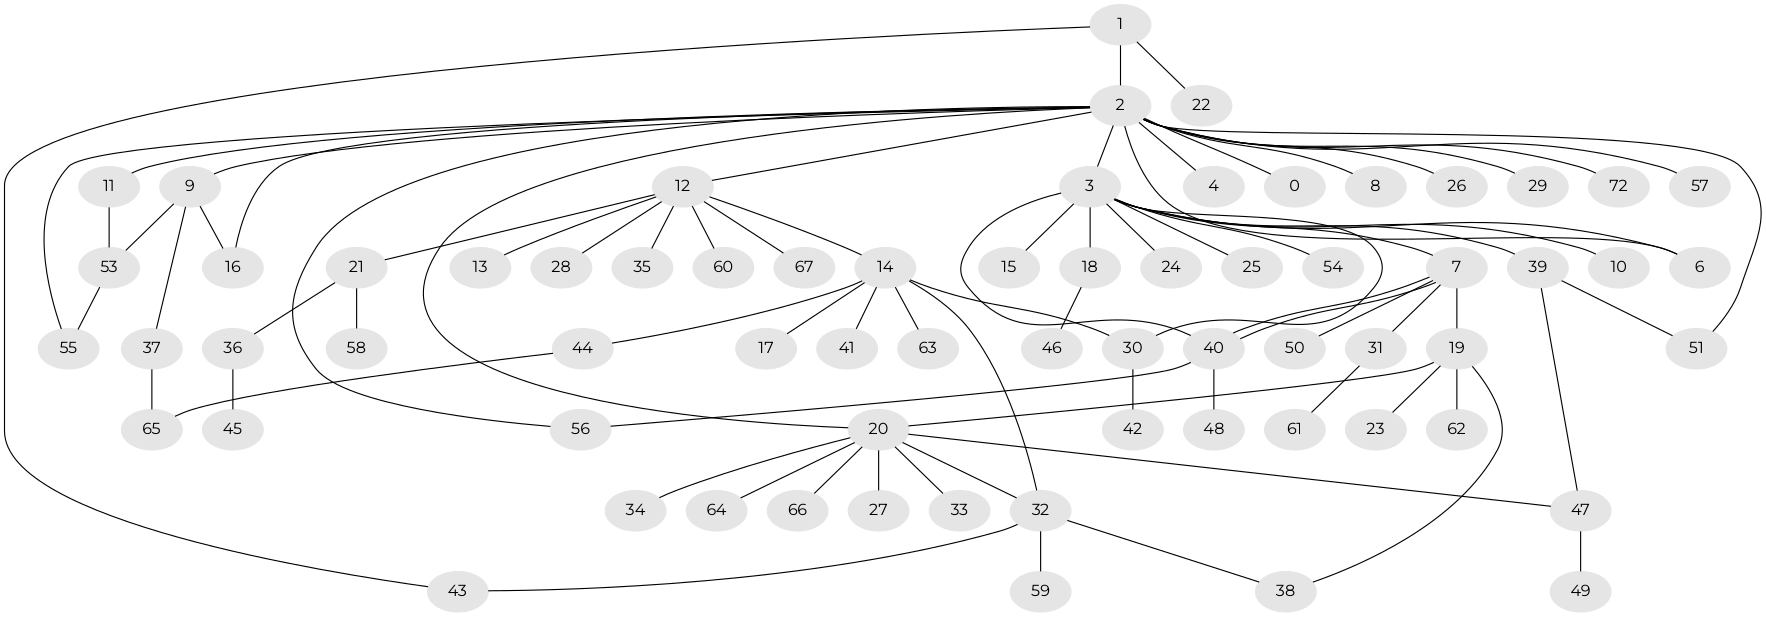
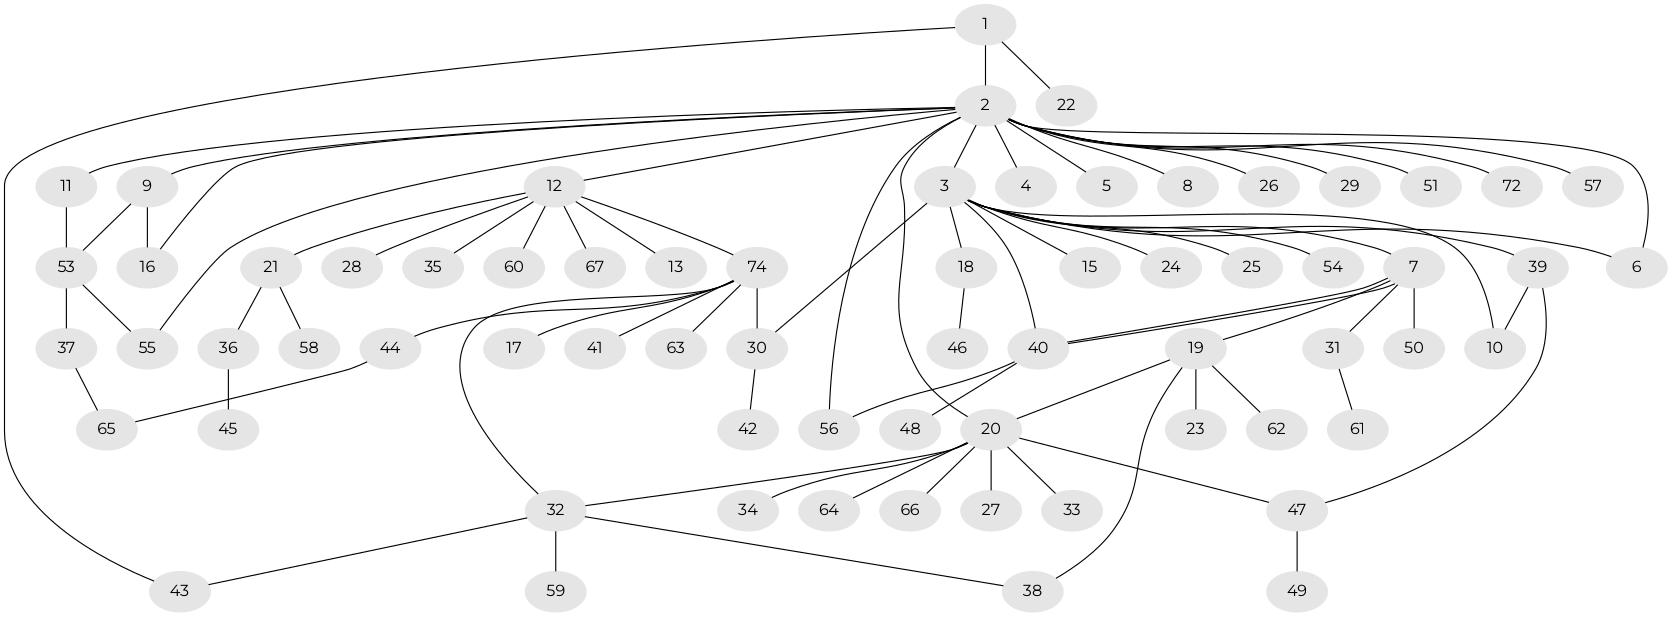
  graph {
    fontname=Montserrat
    node [color=gray90 fontname=Montserrat style=filled]
    edge [fontname=Montserrat]
    1
    2
    22
    43
    3
    4
-   5 [label=0]
+   5
    6
    8
    9
    11
    12
    16
    20
    26
    29
    51
    n18 [label=72]
    55
    56
    57
    7
    10
    15
    18
    24
    25
    30
    39
    54
    40
    37
    53
    13
-   14
+   14 [label=74]
    21
    28
    35
    60
    67
    32
    27
    33
    34
    47
    64
    66
    50
    19
    31
    46
    42
    23
    38
    62
    61
    48
    65
    17
    41
    44
    63
    36
    58
    59
    49
    45
    1 -- 2
    1 -- 22
    1 -- 43
    2 -- 3
    2 -- 4
    2 -- 5
    2 -- 6
    2 -- 8
    2 -- 9
    2 -- 11
    2 -- 12
    2 -- 16
    2 -- 20
    2 -- 26
    2 -- 29
    2 -- 51
    2 -- n18
    2 -- 55
    2 -- 56
    2 -- 57
    3 -- 6
    3 -- 7
    3 -- 10
    3 -- 15
    3 -- 18
    3 -- 24
    3 -- 25
    3 -- 30
    3 -- 39
    3 -- 54
    3 -- 40
    9 -- 16
-   9 -- 37
+   53 -- 37
    9 -- 53
    11 -- 53
    12 -- 13
    12 -- 14
    12 -- 21
    12 -- 28
    12 -- 35
    12 -- 60
    12 -- 67
    20 -- 32
    20 -- 27
    20 -- 33
    20 -- 34
    20 -- 47
    20 -- 64
    20 -- 66
    7 -- 40
    7 -- 40
    7 -- 50
    7 -- 19
    7 -- 31
    18 -- 46
    30 -- 42
-   39 -- 51
+   39 -- 10
    39 -- 47
    40 -- 56
    40 -- 48
    37 -- 65
    53 -- 55
    14 -- 30
    14 -- 32
    14 -- 17
    14 -- 41
    14 -- 44
    14 -- 63
    21 -- 36
    21 -- 58
    32 -- 43
    32 -- 38
    32 -- 59
    47 -- 49
    19 -- 20
    19 -- 23
    19 -- 38
    19 -- 62
    31 -- 61
    44 -- 65
    36 -- 45
  }
